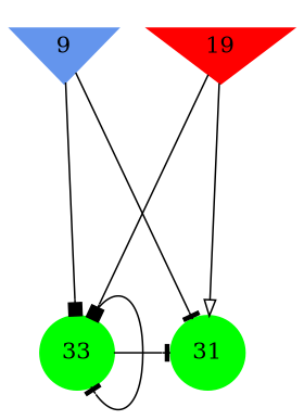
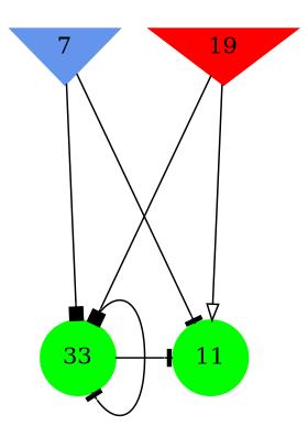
  digraph {
    ranksep=2.0
    node [color=green shape=invtriangle style=filled]
    edge [arrowhead=tee]
-   9 [color=cornflowerblue]
+   9 [color=cornflowerblue label=7]
    19 [color=red]
    n3 [label=33 shape=circle]
-   31 [shape=circle]
+   31 [shape=circle label=11]
    subgraph sub_1 {
      rank=same
      9
      19
    }
    subgraph sub_2 {
      rank=same
    }
    subgraph sub_3 {
      rank=same
      n3
      31
    }
    9 -> n3 [arrowhead=box]
    9 -> 31
    19 -> n3 [arrowhead=box]
    19 -> 31 [arrowhead=onormal]
    n3 -> n3
    n3 -> 31
  }
